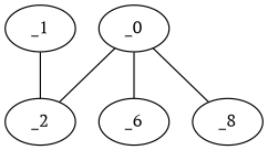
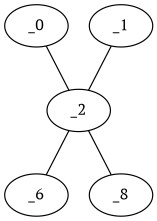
  graph {
    fontname="PT Serif"
    node [fontname="PT Serif"]
    edge [fontname="PT Serif"]
    _0 [x=0.729834 y=2.86999]
    _2 [x=0.59 y=1.75]
    n3 [label=_6 x=1.6001 y=0.939899]
    n4 [label=_8 x=0.751781 y=1.34456]
    _1 [x=2.21997 y=3.37977]
    _0 -- _2
-   _0 -- n3
-   _0 -- n4
+   _2 -- n3
+   _2 -- n4
    _1 -- _2
  }
